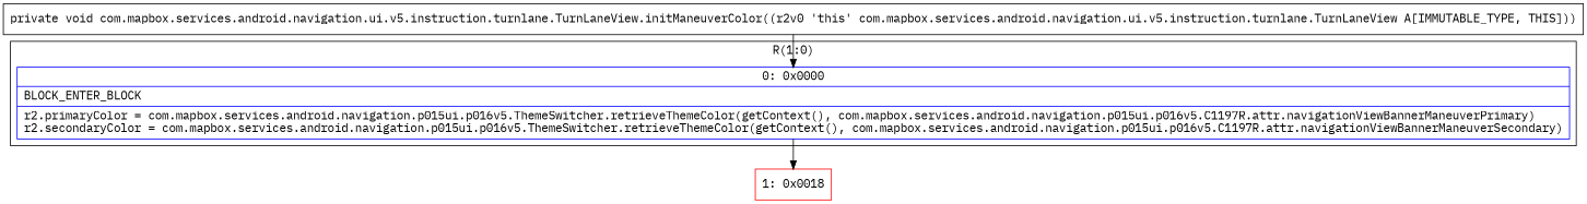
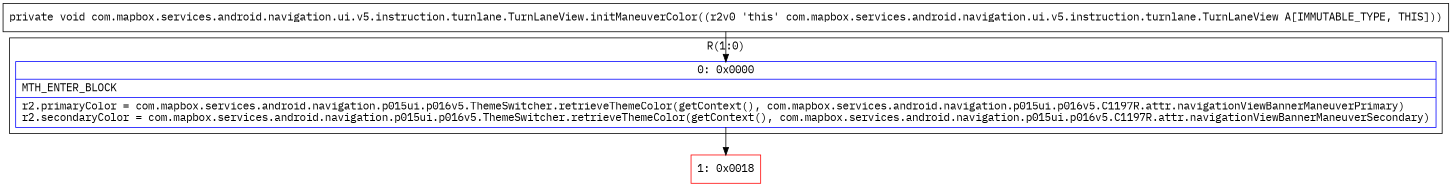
  digraph {
    fontname="IBM Plex Mono"
    node [shape=record fontname="IBM Plex Mono"]
    edge [fontname="IBM Plex Mono"]
-   n1 [color=blue label="{0\:\ 0x0000|BLOCK_ENTER_BLOCK\l|r2.primaryColor = com.mapbox.services.android.navigation.p015ui.p016v5.ThemeSwitcher.retrieveThemeColor(getContext(), com.mapbox.services.android.navigation.p015ui.p016v5.C1197R.attr.navigationViewBannerManeuverPrimary)\lr2.secondaryColor = com.mapbox.services.android.navigation.p015ui.p016v5.ThemeSwitcher.retrieveThemeColor(getContext(), com.mapbox.services.android.navigation.p015ui.p016v5.C1197R.attr.navigationViewBannerManeuverSecondary)\l}"]
+   n1 [color=blue label="{0\:\ 0x0000|MTH_ENTER_BLOCK\l|r2.primaryColor = com.mapbox.services.android.navigation.p015ui.p016v5.ThemeSwitcher.retrieveThemeColor(getContext(), com.mapbox.services.android.navigation.p015ui.p016v5.C1197R.attr.navigationViewBannerManeuverPrimary)\lr2.secondaryColor = com.mapbox.services.android.navigation.p015ui.p016v5.ThemeSwitcher.retrieveThemeColor(getContext(), com.mapbox.services.android.navigation.p015ui.p016v5.C1197R.attr.navigationViewBannerManeuverSecondary)\l}"]
    n2 [color=red label="{1\:\ 0x0018}"]
    n3 [label="{private void com.mapbox.services.android.navigation.ui.v5.instruction.turnlane.TurnLaneView.initManeuverColor((r2v0 'this' com.mapbox.services.android.navigation.ui.v5.instruction.turnlane.TurnLaneView A[IMMUTABLE_TYPE, THIS])) }"]
    subgraph cluster_1 {
      label="R(1:0)"
      n1
    }
    n1 -> n2
    n3 -> n1
  }
